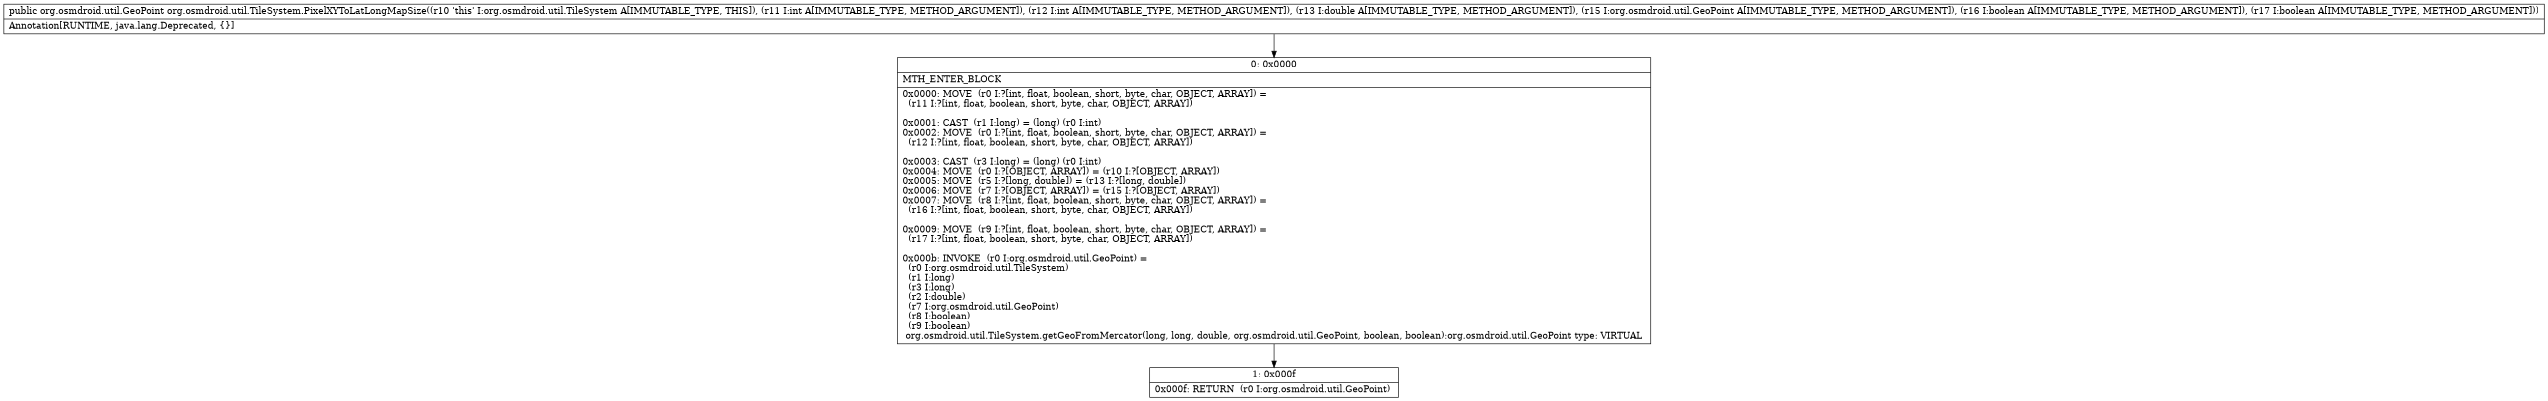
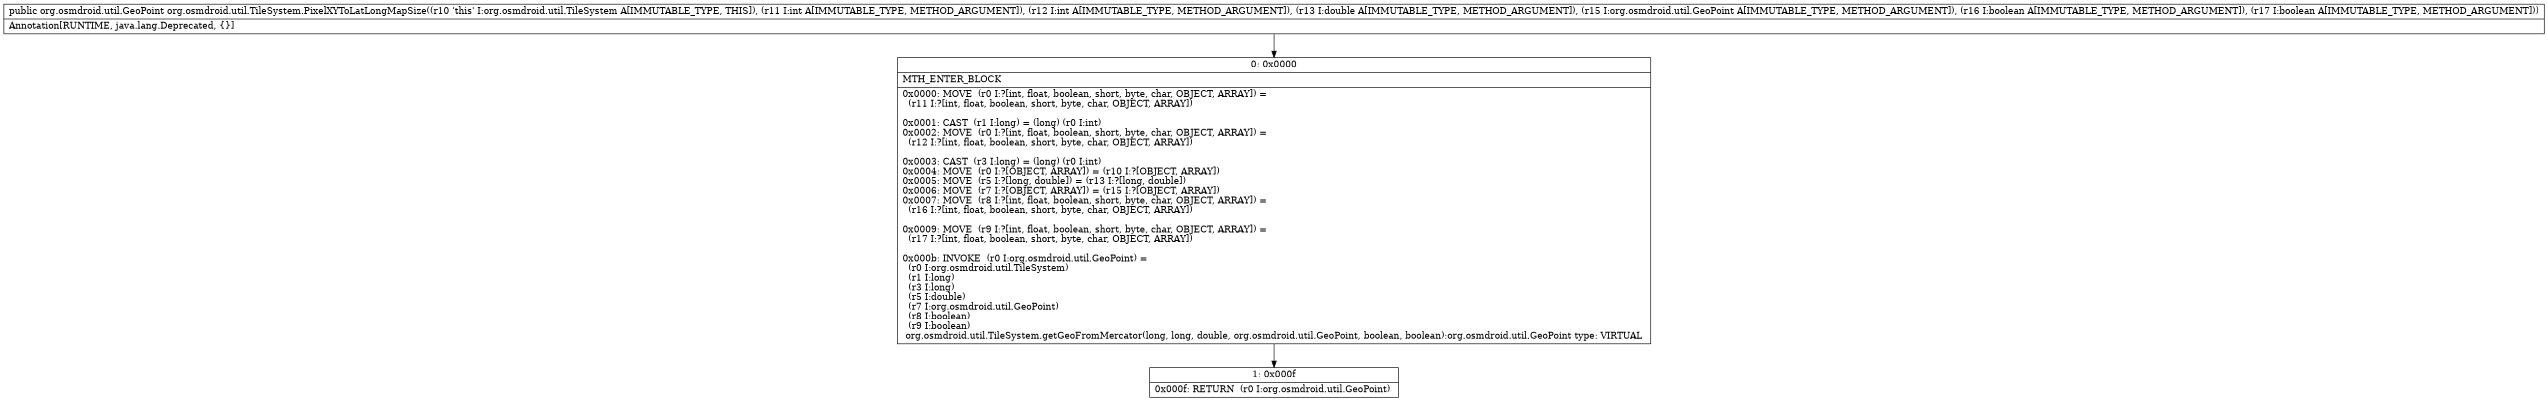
  digraph {
    node [shape=record]
-   n1 [label="{0\:\ 0x0000|MTH_ENTER_BLOCK\l|0x0000: MOVE  (r0 I:?[int, float, boolean, short, byte, char, OBJECT, ARRAY]) = \l  (r11 I:?[int, float, boolean, short, byte, char, OBJECT, ARRAY])\l \l0x0001: CAST  (r1 I:long) = (long) (r0 I:int) \l0x0002: MOVE  (r0 I:?[int, float, boolean, short, byte, char, OBJECT, ARRAY]) = \l  (r12 I:?[int, float, boolean, short, byte, char, OBJECT, ARRAY])\l \l0x0003: CAST  (r3 I:long) = (long) (r0 I:int) \l0x0004: MOVE  (r0 I:?[OBJECT, ARRAY]) = (r10 I:?[OBJECT, ARRAY]) \l0x0005: MOVE  (r5 I:?[long, double]) = (r13 I:?[long, double]) \l0x0006: MOVE  (r7 I:?[OBJECT, ARRAY]) = (r15 I:?[OBJECT, ARRAY]) \l0x0007: MOVE  (r8 I:?[int, float, boolean, short, byte, char, OBJECT, ARRAY]) = \l  (r16 I:?[int, float, boolean, short, byte, char, OBJECT, ARRAY])\l \l0x0009: MOVE  (r9 I:?[int, float, boolean, short, byte, char, OBJECT, ARRAY]) = \l  (r17 I:?[int, float, boolean, short, byte, char, OBJECT, ARRAY])\l \l0x000b: INVOKE  (r0 I:org.osmdroid.util.GeoPoint) = \l  (r0 I:org.osmdroid.util.TileSystem)\l  (r1 I:long)\l  (r3 I:long)\l  (r2 I:double)\l  (r7 I:org.osmdroid.util.GeoPoint)\l  (r8 I:boolean)\l  (r9 I:boolean)\l org.osmdroid.util.TileSystem.getGeoFromMercator(long, long, double, org.osmdroid.util.GeoPoint, boolean, boolean):org.osmdroid.util.GeoPoint type: VIRTUAL \l}"]
+   n1 [label="{0\:\ 0x0000|MTH_ENTER_BLOCK\l|0x0000: MOVE  (r0 I:?[int, float, boolean, short, byte, char, OBJECT, ARRAY]) = \l  (r11 I:?[int, float, boolean, short, byte, char, OBJECT, ARRAY])\l \l0x0001: CAST  (r1 I:long) = (long) (r0 I:int) \l0x0002: MOVE  (r0 I:?[int, float, boolean, short, byte, char, OBJECT, ARRAY]) = \l  (r12 I:?[int, float, boolean, short, byte, char, OBJECT, ARRAY])\l \l0x0003: CAST  (r3 I:long) = (long) (r0 I:int) \l0x0004: MOVE  (r0 I:?[OBJECT, ARRAY]) = (r10 I:?[OBJECT, ARRAY]) \l0x0005: MOVE  (r5 I:?[long, double]) = (r13 I:?[long, double]) \l0x0006: MOVE  (r7 I:?[OBJECT, ARRAY]) = (r15 I:?[OBJECT, ARRAY]) \l0x0007: MOVE  (r8 I:?[int, float, boolean, short, byte, char, OBJECT, ARRAY]) = \l  (r16 I:?[int, float, boolean, short, byte, char, OBJECT, ARRAY])\l \l0x0009: MOVE  (r9 I:?[int, float, boolean, short, byte, char, OBJECT, ARRAY]) = \l  (r17 I:?[int, float, boolean, short, byte, char, OBJECT, ARRAY])\l \l0x000b: INVOKE  (r0 I:org.osmdroid.util.GeoPoint) = \l  (r0 I:org.osmdroid.util.TileSystem)\l  (r1 I:long)\l  (r3 I:long)\l  (r5 I:double)\l  (r7 I:org.osmdroid.util.GeoPoint)\l  (r8 I:boolean)\l  (r9 I:boolean)\l org.osmdroid.util.TileSystem.getGeoFromMercator(long, long, double, org.osmdroid.util.GeoPoint, boolean, boolean):org.osmdroid.util.GeoPoint type: VIRTUAL \l}"]
    n2 [label="{1\:\ 0x000f|0x000f: RETURN  (r0 I:org.osmdroid.util.GeoPoint) \l}"]
    n3 [label="{public org.osmdroid.util.GeoPoint org.osmdroid.util.TileSystem.PixelXYToLatLongMapSize((r10 'this' I:org.osmdroid.util.TileSystem A[IMMUTABLE_TYPE, THIS]), (r11 I:int A[IMMUTABLE_TYPE, METHOD_ARGUMENT]), (r12 I:int A[IMMUTABLE_TYPE, METHOD_ARGUMENT]), (r13 I:double A[IMMUTABLE_TYPE, METHOD_ARGUMENT]), (r15 I:org.osmdroid.util.GeoPoint A[IMMUTABLE_TYPE, METHOD_ARGUMENT]), (r16 I:boolean A[IMMUTABLE_TYPE, METHOD_ARGUMENT]), (r17 I:boolean A[IMMUTABLE_TYPE, METHOD_ARGUMENT]))  | Annotation[RUNTIME, java.lang.Deprecated, \{\}]\l}"]
    n1 -> n2
    n3 -> n1
  }
